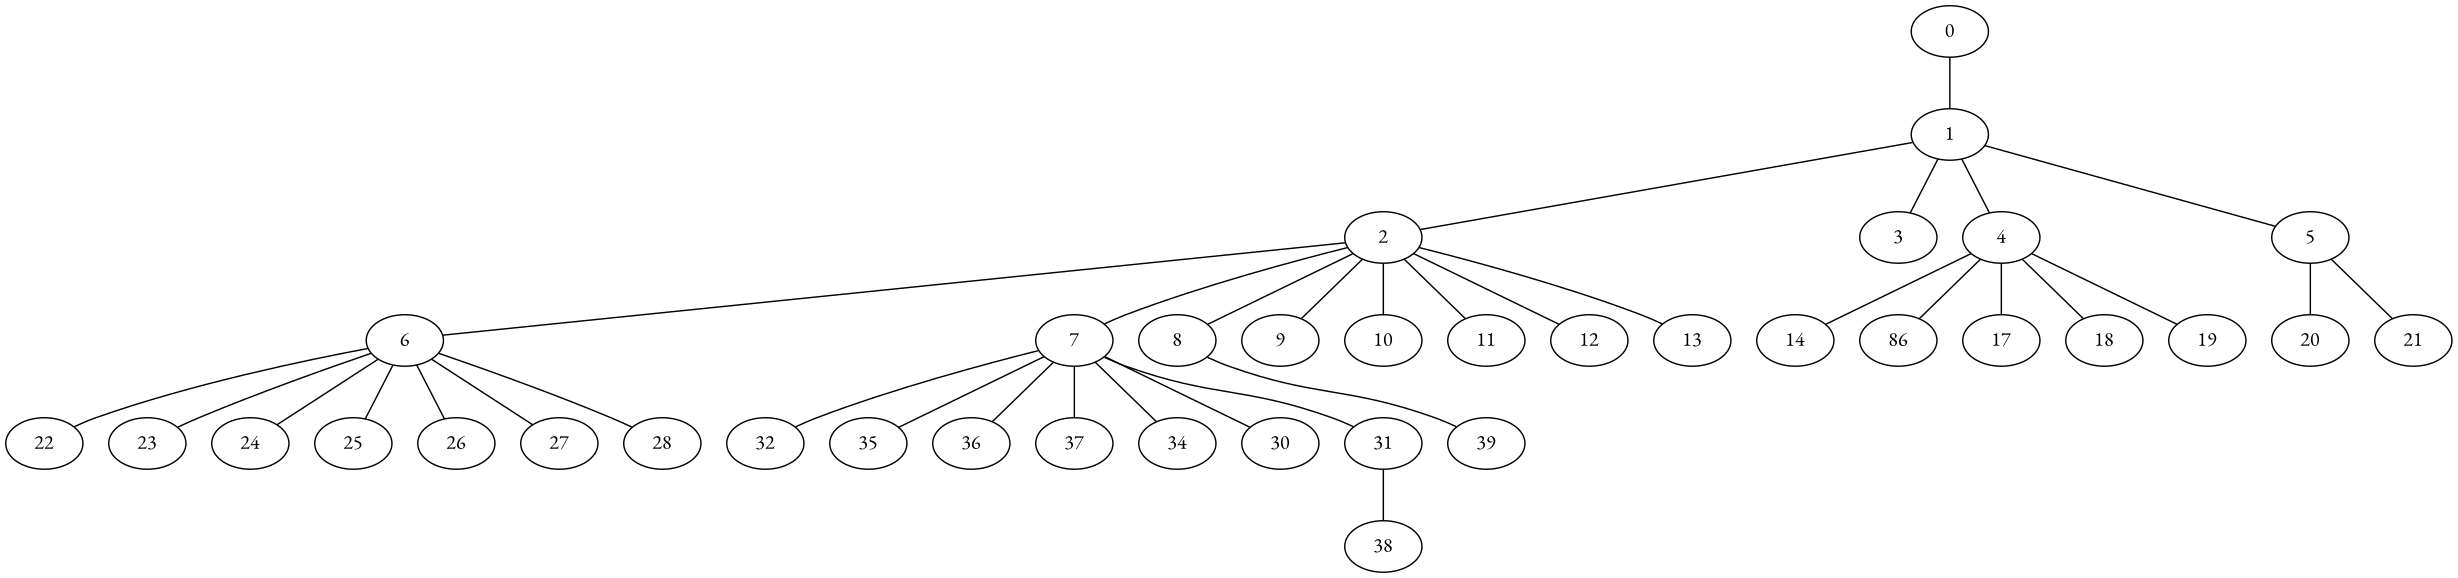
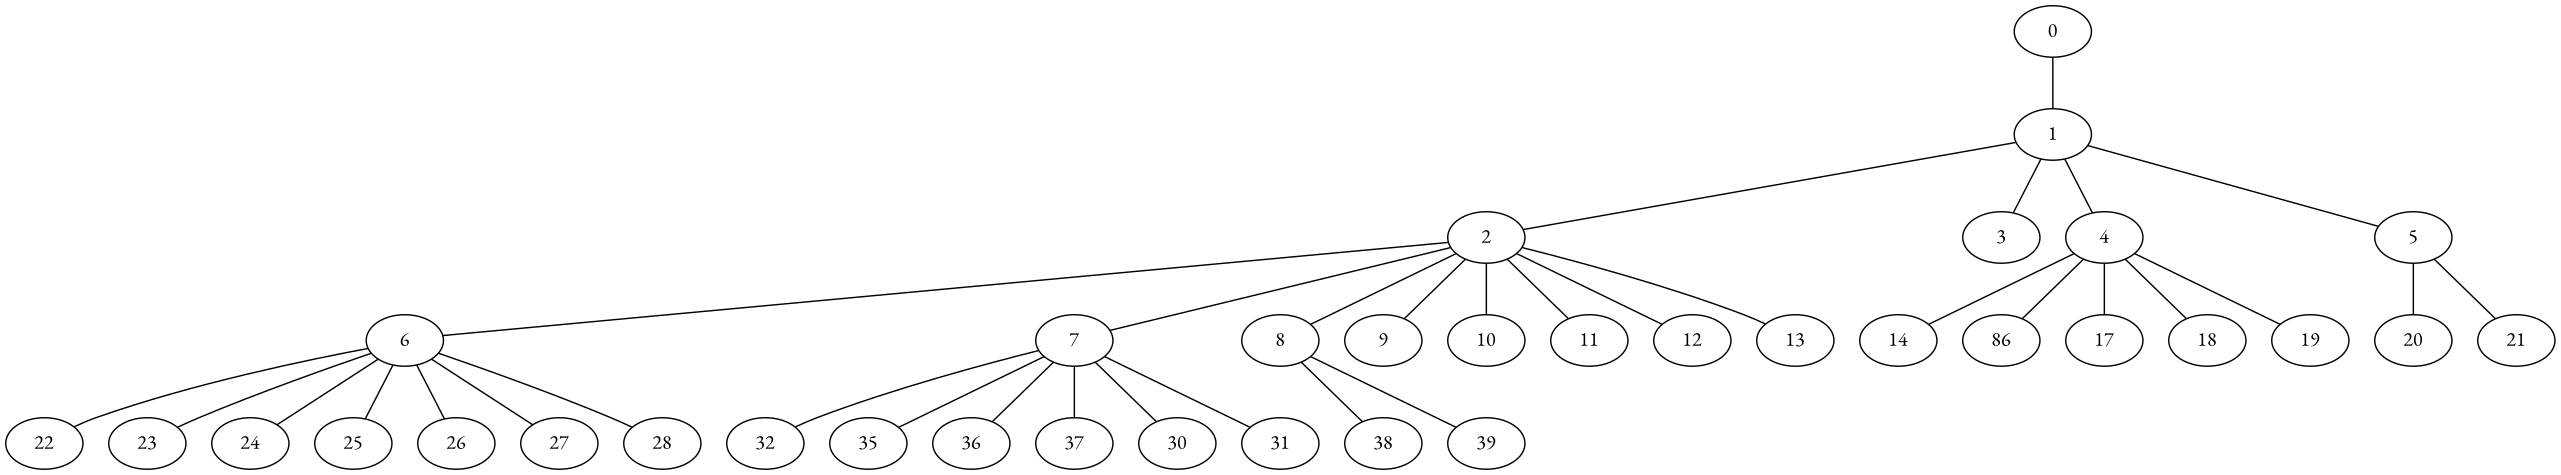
  graph {
    fontname="EB Garamond"
    node [fontname="EB Garamond"]
    edge [fontname="EB Garamond"]
    0
    1
    2
    3
    4
    5
    6
    7
    8
    9
    10
    11
    12
    13
    14
    n16 [label=86]
    17
    18
    19
    20
    21
    22
    23
    24
    25
    26
    27
    28
    32
    35
    36
    37
-   34
    30
    31
    38
    39
    0 -- 1
    1 -- 2
    1 -- 3
    1 -- 4
    1 -- 5
    2 -- 6
    2 -- 7
    2 -- 8
    2 -- 9
    2 -- 10
    2 -- 11
    2 -- 12
    2 -- 13
    4 -- 14
    4 -- n16
    4 -- 17
    4 -- 18
    4 -- 19
    5 -- 20
    5 -- 21
    6 -- 22
    6 -- 23
    6 -- 24
    6 -- 25
    6 -- 26
    6 -- 27
    6 -- 28
    7 -- 32
    7 -- 35
    7 -- 36
    7 -- 37
-   7 -- 34
    7 -- 30
    7 -- 31
-   31 -- 38
+   8 -- 38
    8 -- 39
  }
